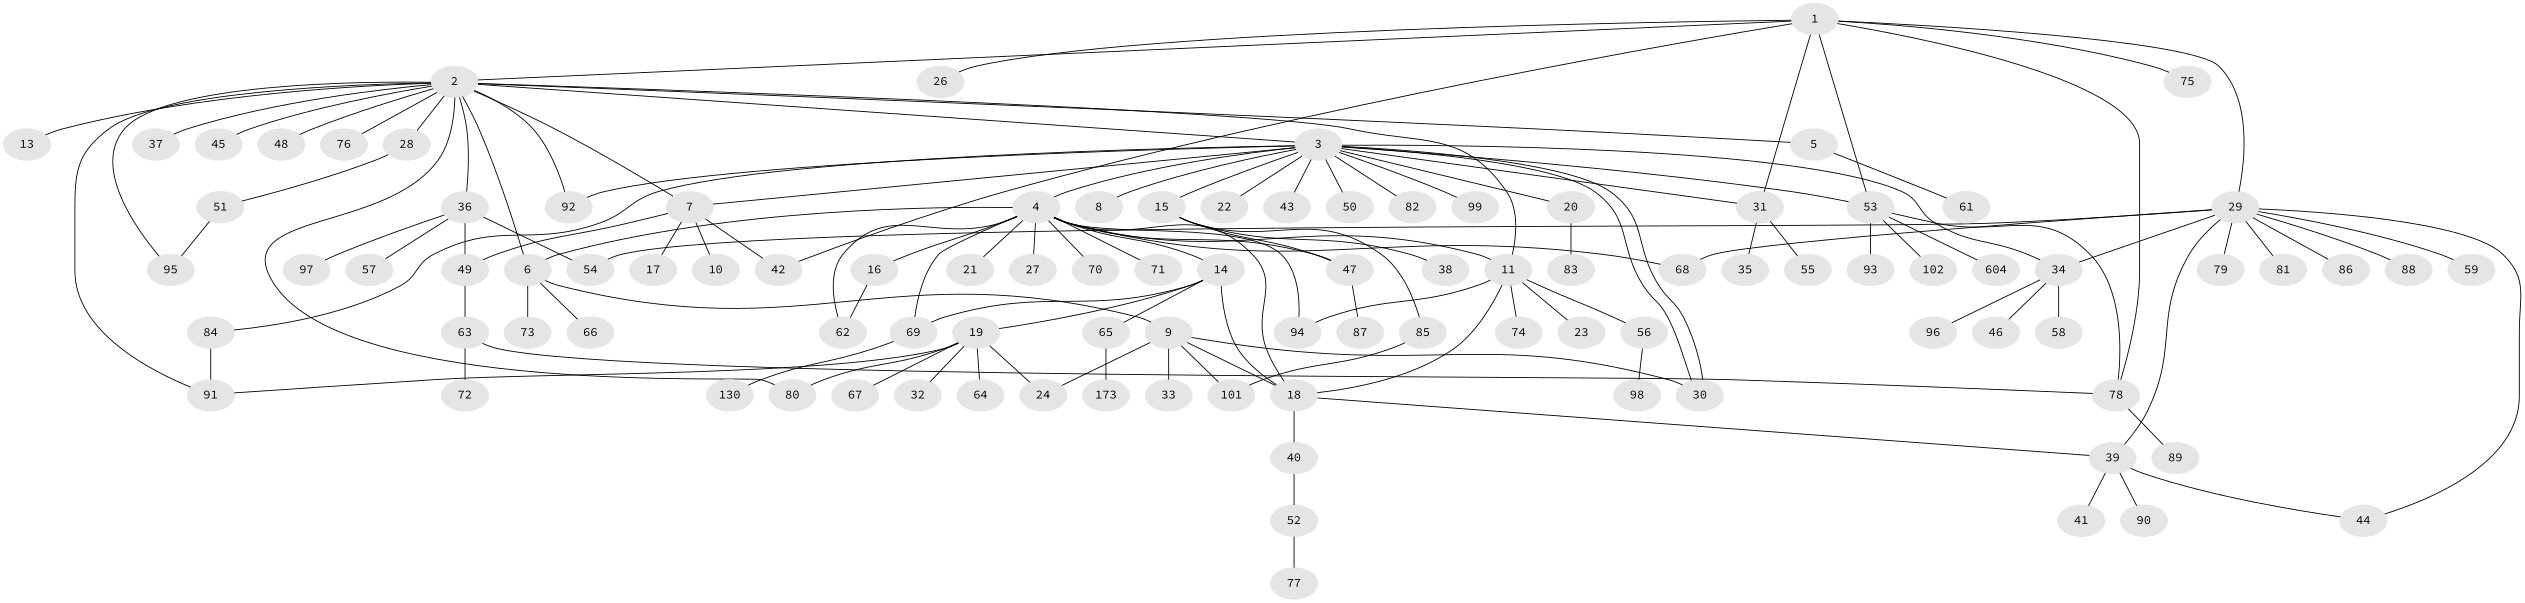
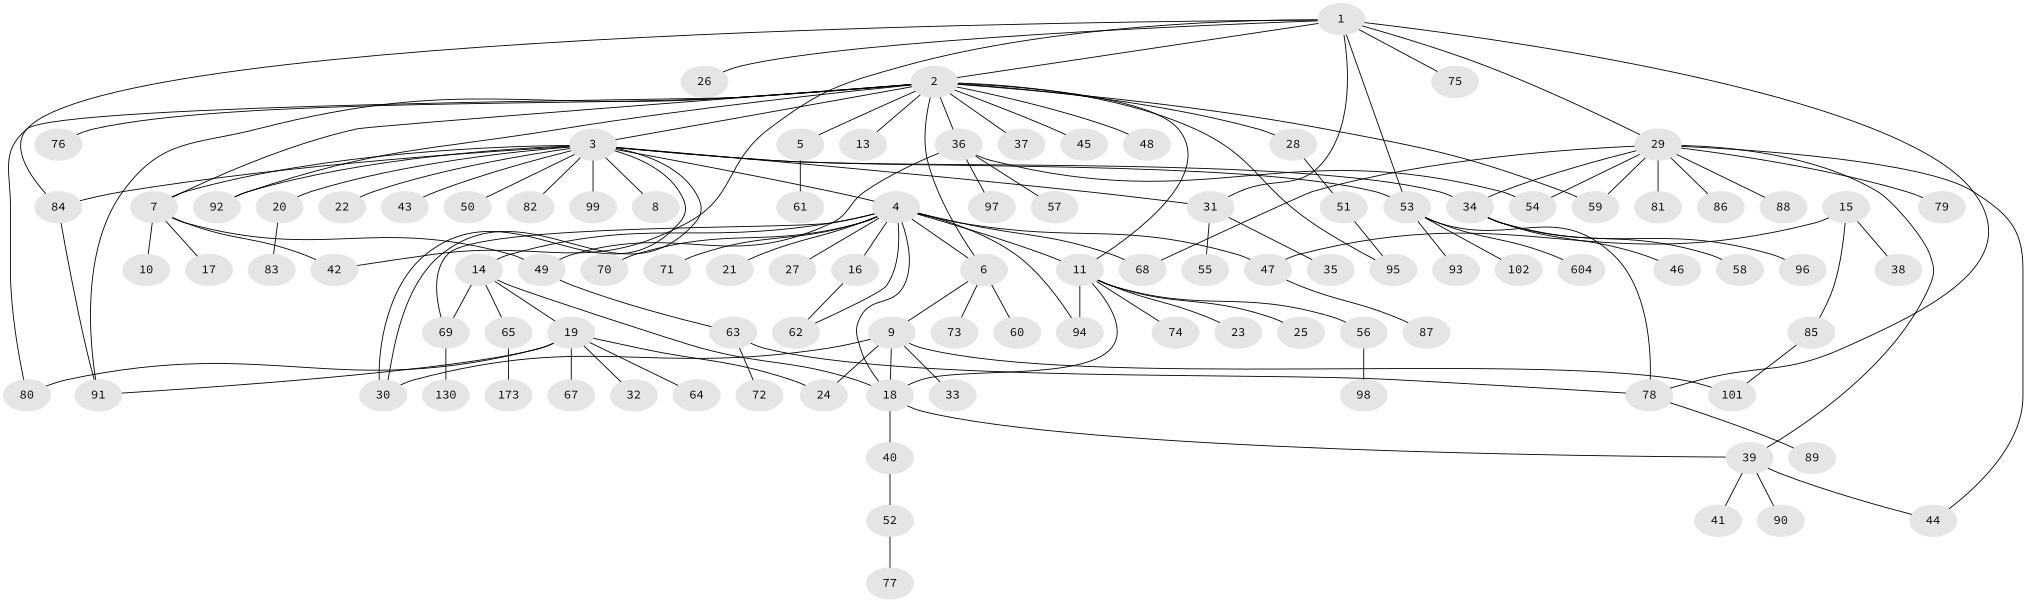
  graph {
    fontname="Source Code Pro"
    node [color=gray90 fontname="Source Code Pro" style=filled]
    edge [fontname="Source Code Pro"]
    1
    2
    26
    29
    31
    42
    53
    75
    78
    84
    3
    5
    6
    7
    11
    13
    28
    36
    37
    45
    48
    59
    76
    80
    91
    92
    95
    34
    68
    39
    44
    54
    79
    81
    86
    88
    35
    55
    93
    102
    n41 [label=604]
    89
    4
    8
    15
    20
    22
    30
    43
    50
    82
    99
    61
    9
-   60 [label=66]
+   60
    73
    10
    17
    49
    18
    94
    23
+   25
    56
    74
    51
    57
    97
    14
    16
    21
    27
    62
    69
    70
    71
    47
    38
    85
    83
    46
    58
    96
    19
    65
    40
    n87 [label=130]
    24
    33
    101
    63
    98
    32
    64
    67
    n96 [label=173]
    87
    41
    90
    52
    77
    72
    1 -- 2
    1 -- 26
    1 -- 29
    1 -- 31
    1 -- 42
    1 -- 53
    1 -- 75
    1 -- 78
+   1 -- 84
    2 -- 3
    2 -- 5
    2 -- 6
    2 -- 7
    2 -- 11
    2 -- 13
    2 -- 28
    2 -- 36
    2 -- 37
    2 -- 45
    2 -- 48
+   2 -- 59
    2 -- 76
    2 -- 80
    2 -- 91
    2 -- 92
    2 -- 95
    29 -- 59
    29 -- 34
    29 -- 68
    29 -- 39
    29 -- 44
    29 -- 54
    29 -- 79
    29 -- 81
    29 -- 86
    29 -- 88
    31 -- 35
    31 -- 55
    53 -- 78
    53 -- 93
    53 -- 102
    53 -- n41
    78 -- 89
    84 -- 91
    3 -- 31
    3 -- 53
    3 -- 84
    3 -- 7
    3 -- 92
    3 -- 34
    3 -- 4
    3 -- 8
-   3 -- 15
    3 -- 20
    3 -- 22
    3 -- 30
    3 -- 30
    3 -- 43
    3 -- 50
    3 -- 82
    3 -- 99
    5 -- 61
    6 -- 9
    6 -- 60
    6 -- 73
    7 -- 42
    7 -- 10
    7 -- 17
    7 -- 49
    11 -- 18
    11 -- 94
    11 -- 23
+   11 -- 25
    11 -- 56
    11 -- 74
    28 -- 51
    36 -- 54
    36 -- 49
    36 -- 57
    36 -- 97
    34 -- 46
    34 -- 58
    34 -- 96
    39 -- 44
    39 -- 41
    39 -- 90
    4 -- 6
    4 -- 11
    4 -- 68
    4 -- 18
    4 -- 94
    4 -- 14
    4 -- 16
    4 -- 21
    4 -- 27
    4 -- 62
    4 -- 69
    4 -- 70
    4 -- 71
    4 -- 47
    15 -- 47
    15 -- 38
    15 -- 85
    20 -- 83
    9 -- 30
    9 -- 18
    9 -- 24
    9 -- 33
    9 -- 101
    49 -- 63
    18 -- 39
    18 -- 40
    56 -- 98
    51 -- 95
    14 -- 18
    14 -- 69
    14 -- 19
    14 -- 65
    16 -- 62
    69 -- n87
    47 -- 87
    85 -- 101
    19 -- 80
    19 -- 91
    19 -- 24
    19 -- 32
    19 -- 64
    19 -- 67
    65 -- n96
    40 -- 52
    63 -- 78
    63 -- 72
    52 -- 77
  }
